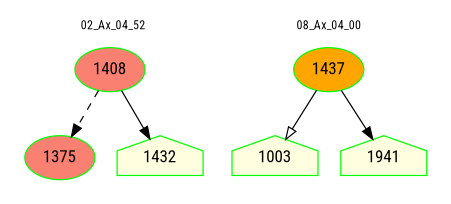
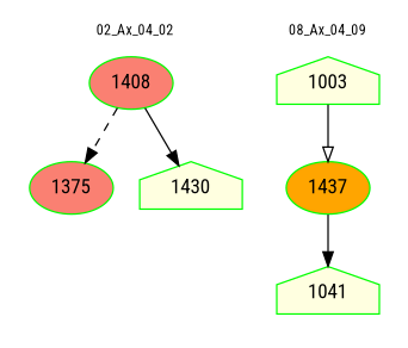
  digraph {
    fontname="Roboto Condensed"
    node [color=green fillcolor=lightyellow fontname="Roboto Condensed" shape=ellipse style=filled]
    edge [arrowhead=normal color=black fontname="Roboto Condensed" style=solid]
    n1 [fillcolor=salmon label=1408]
    n2 [fillcolor=salmon label=1375]
-   n3 [label=1432 shape=house]
+   n3 [label=1430 shape=house]
    n4 [fillcolor=orange label=1437]
    n5 [label=1003 shape=house]
-   n6 [label=1941 shape=house]
+   n6 [label=1041 shape=house]
    subgraph cluster_1 {
      color=white
      fontsize=10
-     label="02_Ax_04_52"
+     label="02_Ax_04_02"
      n1
      n2
      n3
    }
    subgraph cluster_2 {
      color=white
      fontsize=10
-     label="08_Ax_04_00"
+     label="08_Ax_04_09"
      n4
      n5
      n6
    }
    n1 -> n2 [style=dashed]
    n1 -> n3
-   n4 -> n5 [arrowhead=onormal]
+   n5 -> n4 [arrowhead=onormal]
    n4 -> n6
  }
